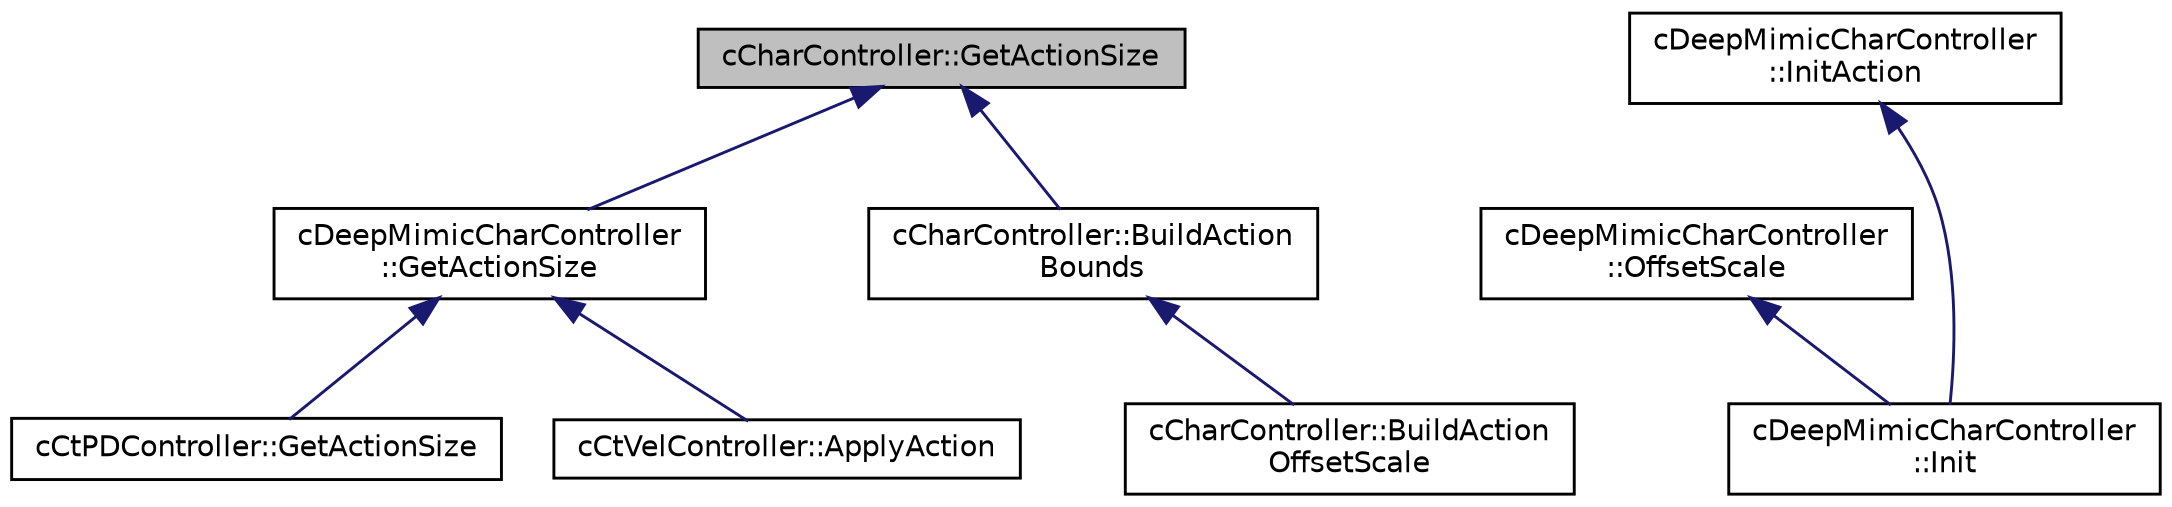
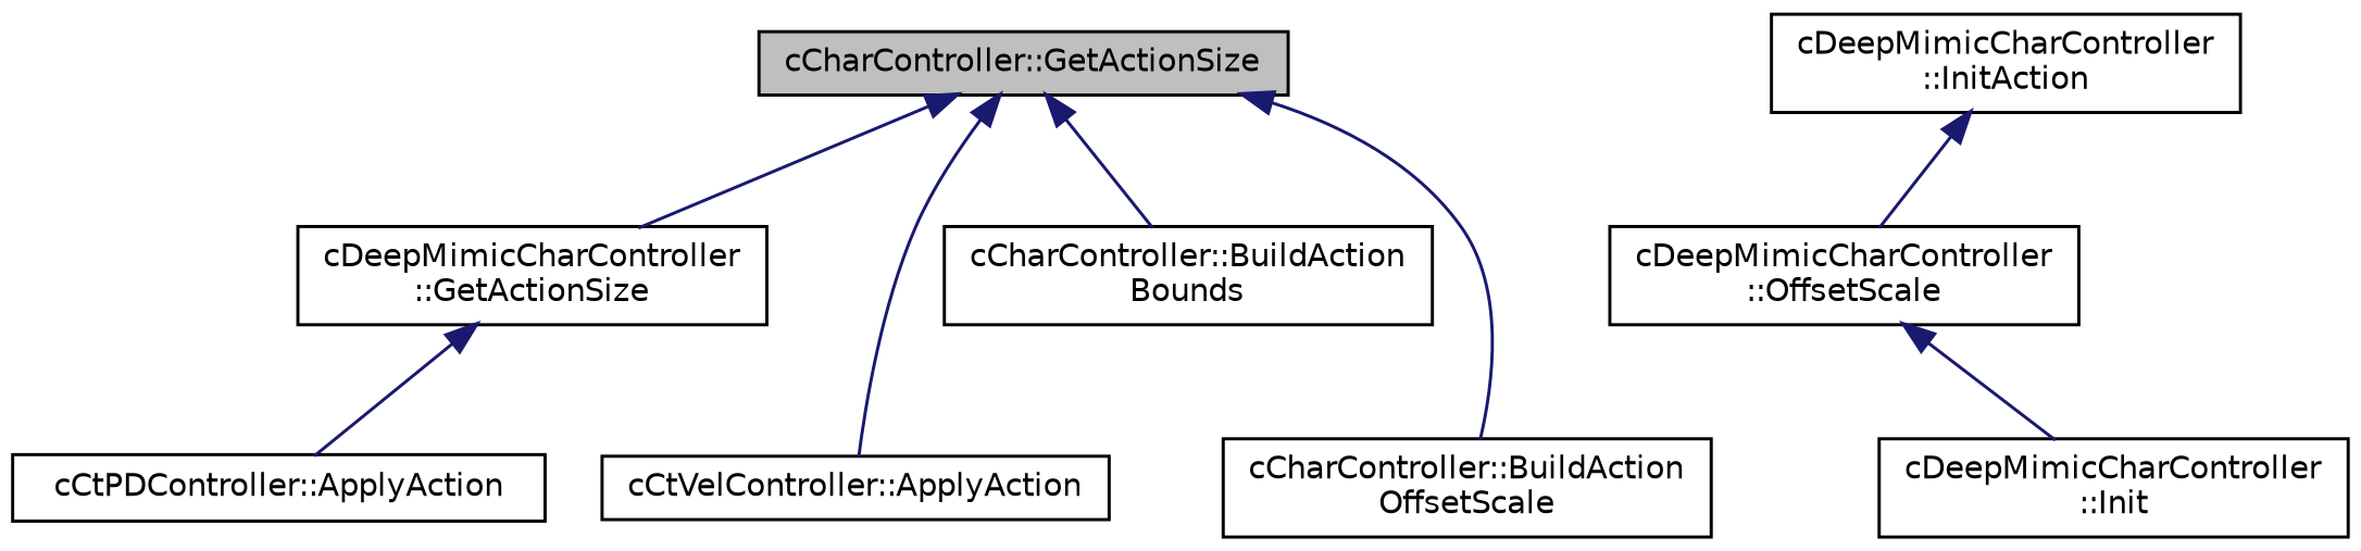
  digraph {
    rankdir=TB
    node [color=black fillcolor=white fontname=Helvetica fontsize=10 shape=record style=filled]
    edge [color=midnightblue dir=back fontname=Helvetica fontsize=10 labelfontname=Helvetica labelfontsize=10 style=solid]
    n1 [fillcolor=grey75 fontcolor=black height=0.2 label="cCharController::GetActionSize" width=0.4]
    n2 [height=0.2 label="cDeepMimicCharController\l::GetActionSize" width=0.4]
    n3 [height=0.2 label="cCharController::BuildAction\lBounds" width=0.4]
    n4 [height=0.2 label="cCharController::BuildAction\lOffsetScale" width=0.4]
    n5 [height=0.2 label="cCtVelController::ApplyAction" width=0.4]
-   n6 [height=0.2 label="cCtPDController::GetActionSize" width=0.4]
+   n6 [height=0.2 label="cCtPDController::ApplyAction" width=0.4]
    n7 [height=0.2 label="cDeepMimicCharController\l::InitAction" width=0.4]
    n8 [height=0.2 label="cDeepMimicCharController\l::OffsetScale" width=0.4]
    n9 [height=0.2 label="cDeepMimicCharController\l::Init" width=0.4]
    n1 -> n2
    n1 -> n3
-   n3 -> n4
-   n2 -> n5
+   n1 -> n4
+   n1 -> n5
    n2 -> n6
-   n7 -> n9
+   n7 -> n8
    n8 -> n9
  }
